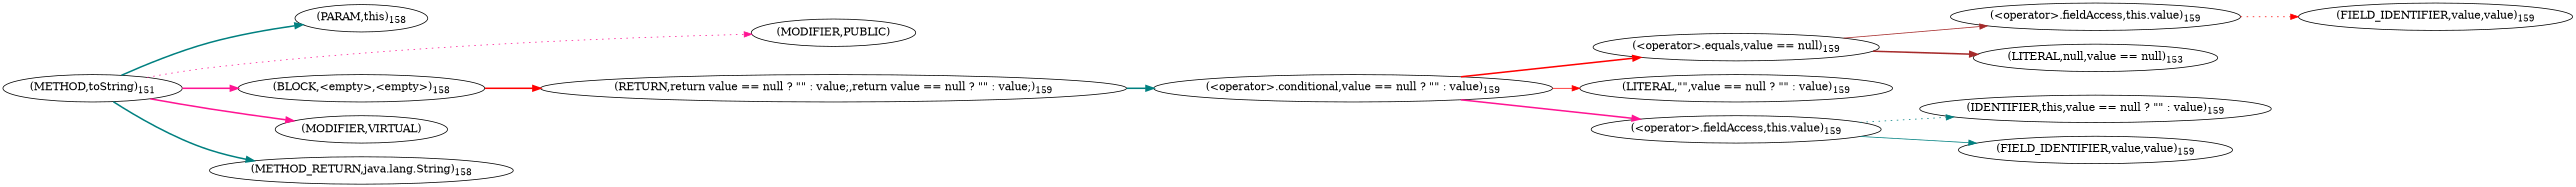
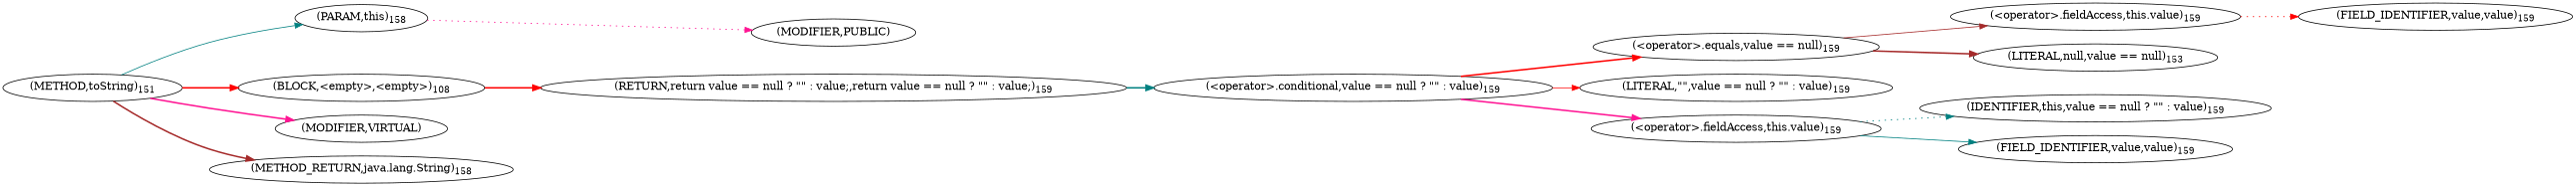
  digraph {
    rankdir=LR
    edge [color=teal style=bold]
    n1 [label=<(METHOD,toString)<SUB>151</SUB>>]
    n2 [label=<(PARAM,this)<SUB>158</SUB>>]
-   n3 [label=<(BLOCK,&lt;empty&gt;,&lt;empty&gt;)<SUB>158</SUB>>]
+   n3 [label=<(BLOCK,&lt;empty&gt;,&lt;empty&gt;)<SUB>108</SUB>>]
    n4 [label=<(MODIFIER,PUBLIC)>]
    n5 [label=<(MODIFIER,VIRTUAL)>]
    n6 [label=<(METHOD_RETURN,java.lang.String)<SUB>158</SUB>>]
    n7 [label=<(RETURN,return value == null ? &quot;&quot; : value;,return value == null ? &quot;&quot; : value;)<SUB>159</SUB>>]
    n8 [label=<(&lt;operator&gt;.conditional,value == null ? &quot;&quot; : value)<SUB>159</SUB>>]
    n9 [label=<(&lt;operator&gt;.equals,value == null)<SUB>159</SUB>>]
    n10 [label=<(LITERAL,&quot;&quot;,value == null ? &quot;&quot; : value)<SUB>159</SUB>>]
    n11 [label=<(&lt;operator&gt;.fieldAccess,this.value)<SUB>159</SUB>>]
    n12 [label=<(&lt;operator&gt;.fieldAccess,this.value)<SUB>159</SUB>>]
    n13 [label=<(LITERAL,null,value == null)<SUB>153</SUB>>]
    n14 [label=<(IDENTIFIER,this,value == null ? &quot;&quot; : value)<SUB>159</SUB>>]
    n15 [label=<(FIELD_IDENTIFIER,value,value)<SUB>159</SUB>>]
    n16 [label=<(FIELD_IDENTIFIER,value,value)<SUB>159</SUB>>]
-   n1 -> n2
-   n1 -> n3 [color=deeppink]
-   n1 -> n4 [color=deeppink style=dotted]
+   n1 -> n2 [style=solid]
+   n1 -> n3 [color=red]
+   n2 -> n4 [color=deeppink style=dotted]
    n1 -> n5 [color=deeppink]
-   n1 -> n6
+   n1 -> n6 [color=brown]
    n3 -> n7 [color=red]
    n7 -> n8
    n8 -> n9 [color=red]
    n8 -> n10 [color=red style=solid]
    n8 -> n11 [color=deeppink]
    n9 -> n12 [color=brown style=solid]
    n9 -> n13 [color=brown]
    n11 -> n14 [style=dotted]
    n11 -> n15 [style=solid]
    n12 -> n16 [color=red style=dotted]
  }
